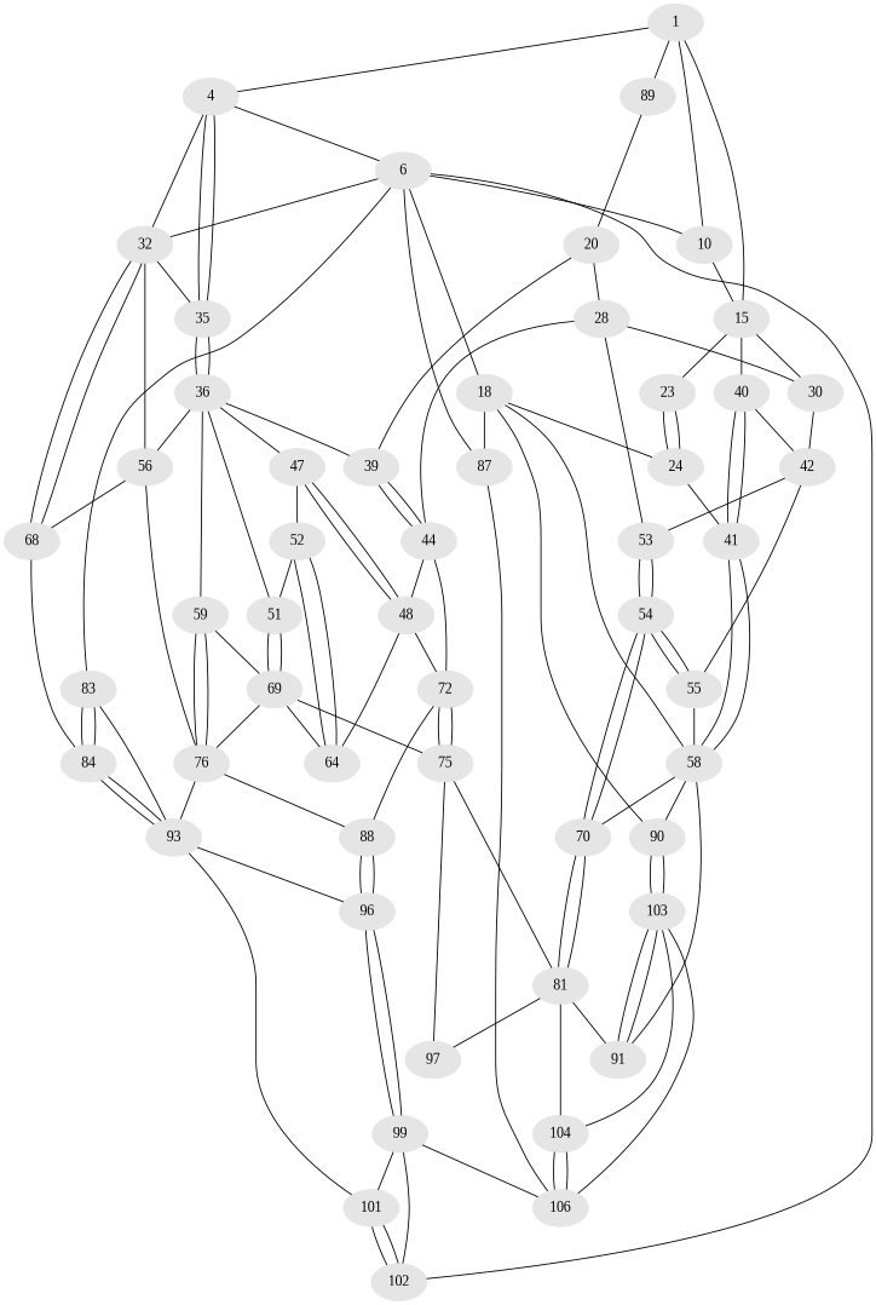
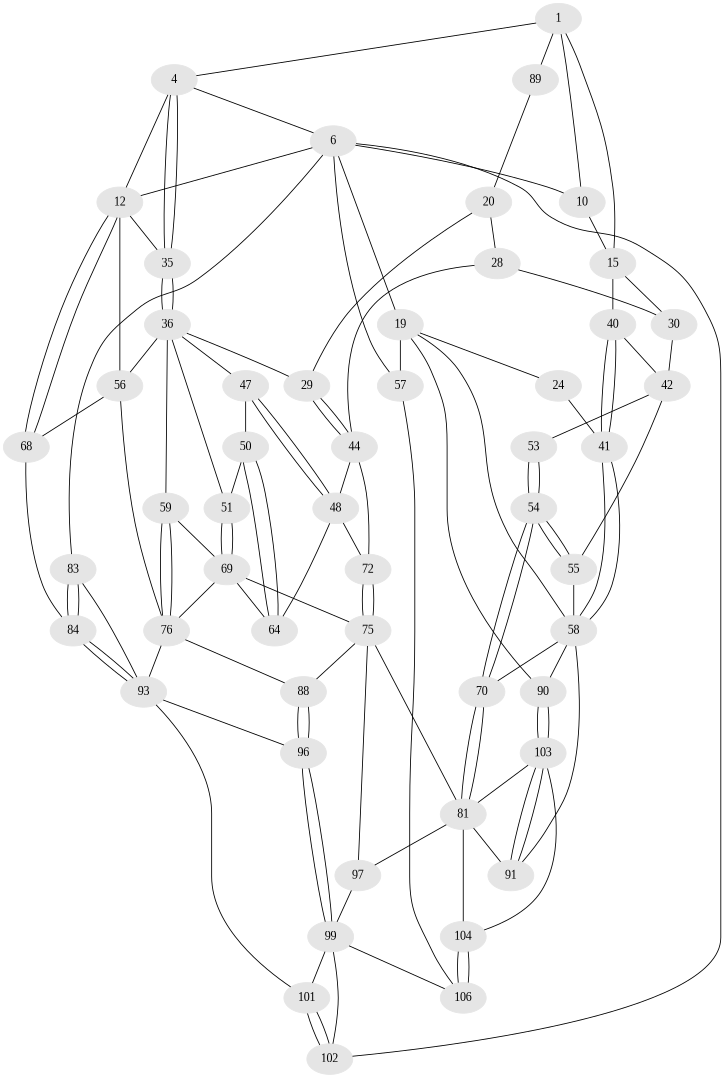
  graph {
    fontname="Liberation Serif"
    node [color=gray90 fontname="Liberation Serif" style=filled]
    edge [fontname="Liberation Serif"]
    1 [super="+2+8"]
    4 [super="+5"]
    10
    15 [super="+26+16"]
    n5 [label=89]
    6 [super="+17+7"]
-   32 [super="+33"]
+   32 [super="+33" label=12]
    35
-   23
    30 [super="+31"]
    40
    20 [super="+21"]
    28 [super="+45+29"]
-   39
-   18 [super="+25"]
+   39 [label=29]
+   18 [super="+25" label=19]
    83
-   87
+   87 [label=57]
    102
    56 [super="+69"]
    68 [super="+85"]
    36 [super="+37+57"]
    24
    58 [super="+61"]
    90
    84
    93 [super="+94"]
    106 [super="+108"]
    42 [super="+43+46"]
    41
    70
    91
    103 [super="+105"]
    44 [super="+49"]
    53
    48 [super="+65"]
    72
    54
    55
    76 [super="+77+79"]
    47
    51
    59
-   50 [label=52]
+   50
    n44 [label=69 super="+66"]
    64
    n46 [label=75 super="+80+74"]
    81 [super="+92"]
    88
    97
    104
    96
    99 [super="+100"]
    101
    1 -- 4
    1 -- 10
    1 -- 15 [weight=2]
    1 -- n5 [weight=2]
    4 -- 6
    4 -- 32
    4 -- 35
    4 -- 35
    10 -- 15
-   15 -- 23 [weight=2]
    15 -- 30
    15 -- 40
    n5 -- 20
    6 -- 10
    6 -- 32
    6 -- 18 [weight=2]
    6 -- 83
    6 -- 87
    6 -- 102
    32 -- 35
    32 -- 56
    32 -- 68
    32 -- 68
    35 -- 36
    35 -- 36
-   23 -- 24
-   23 -- 24
    30 -- 42 [weight=2]
    40 -- 42
    40 -- 41
    40 -- 41
    20 -- 28
    20 -- 39
    28 -- 30
    28 -- 44
-   28 -- 53
    39 -- 44
    39 -- 44
    18 -- 87 [weight=2]
    18 -- 24
    18 -- 58
    18 -- 90
    83 -- 84
    83 -- 84
    83 -- 93
    87 -- 106
    56 -- 68 [weight=2]
    56 -- 76
    68 -- 84
    36 -- 39
    36 -- 56
    36 -- 47
    36 -- 51
    36 -- 59
    24 -- 41
    58 -- 90
    58 -- 70
    58 -- 91
    90 -- 103
    90 -- 103
    84 -- 93
    84 -- 93
    93 -- 96
    93 -- 101
    42 -- 53
    42 -- 55
    41 -- 58
    41 -- 58
    70 -- 81
    70 -- 81
    91 -- 103
    91 -- 103
-   103 -- 106
+   103 -- 81
    103 -- 104
    44 -- 48
    44 -- 72
    53 -- 54
    53 -- 54
    48 -- 72
    48 -- 64
    72 -- n46
    72 -- n46
    54 -- 70
    54 -- 70
    54 -- 55
    54 -- 55
    55 -- 58
    76 -- 93
    76 -- 88
    47 -- 48
    47 -- 48
    47 -- 50
    51 -- n44
    51 -- n44
    59 -- 76
    59 -- 76
    59 -- n44
    50 -- 51
    50 -- 64
    50 -- 64
    n44 -- 76
    n44 -- 64
    n44 -- n46
    n46 -- 81
-   72 -- 88
+   n46 -- 88
    n46 -- 97
    81 -- 91
    81 -- 97
    81 -- 104
    88 -- 96
    88 -- 96
+   97 -- 99
    104 -- 106
    104 -- 106
    96 -- 99
    96 -- 99
    99 -- 102
    99 -- 106
    99 -- 101
    101 -- 102
    101 -- 102
  }
